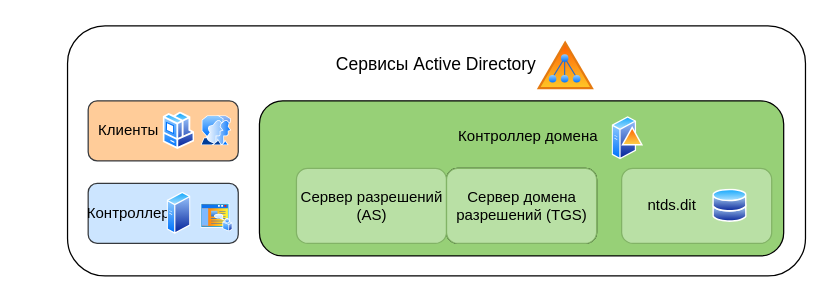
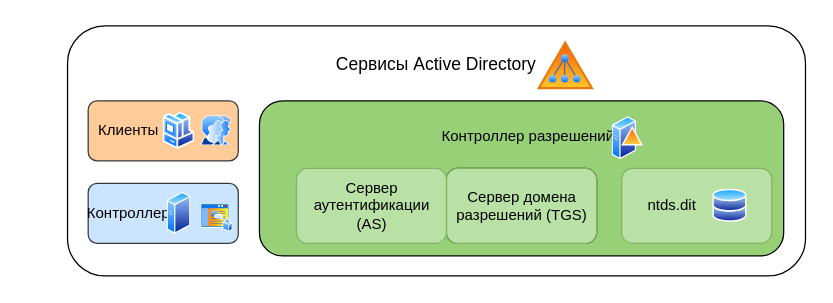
  <mxCell id="0" />
  <mxCell id="1" parent="0" />
  <mxCell id="2" value="" style="rounded=1;whiteSpace=wrap;html=1;labelBackgroundColor=none;fontFamily=Helvetica;fontSize=14;fontColor=#000000;" vertex="1" parent="1"><mxGeometry x="53.5" y="20" width="590" height="200" as="geometry" /></mxCell>
  <mxCell id="3" value="" style="rounded=1;whiteSpace=wrap;html=1;labelBackgroundColor=none;fontFamily=Helvetica;fillColor=#cce5ff;strokeColor=#36393d;" vertex="1" parent="1"><mxGeometry x="70" y="146" width="120" height="48" as="geometry" /></mxCell>
  <mxCell id="4" value="" style="rounded=1;whiteSpace=wrap;html=1;labelBackgroundColor=none;fontFamily=Helvetica;fillColor=#ffcc99;strokeColor=#36393d;" vertex="1" parent="1"><mxGeometry x="70" y="80" width="120" height="48" as="geometry" /></mxCell>
  <mxCell id="5" value="" style="rounded=1;whiteSpace=wrap;html=1;labelBackgroundColor=none;fontFamily=Helvetica;fontColor=#000000;fillColor=#97D077;" vertex="1" parent="1"><mxGeometry x="206.93" y="80" width="419.14" height="124" as="geometry" /></mxCell>
  <mxCell id="6" value="" style="rounded=1;whiteSpace=wrap;html=1;labelBackgroundColor=none;fontFamily=Helvetica;fillColor=#B9E0A5;strokeColor=#82b366;" vertex="1" parent="1"><mxGeometry x="496.5" y="134" width="120" height="60" as="geometry" /></mxCell>
  <mxCell id="7" value="" style="rounded=1;whiteSpace=wrap;html=1;labelBackgroundColor=none;fontFamily=Helvetica;fontColor=#000000;" vertex="1" parent="1"><mxGeometry x="356.5" y="134" width="120" height="60" as="geometry" /></mxCell>
  <mxCell id="8" value="Клиенты" style="text;html=1;strokeColor=none;fillColor=none;align=center;verticalAlign=middle;whiteSpace=wrap;rounded=0;" vertex="1" parent="1"><mxGeometry x="20" y="89" width="165" height="30" as="geometry" /></mxCell>
- <mxCell id="9" value="Контроллер домена" style="text;html=1;strokeColor=none;fillColor=none;align=center;verticalAlign=middle;whiteSpace=wrap;rounded=0;fontFamily=Helvetica;" vertex="1" parent="1"><mxGeometry x="266.5" y="83" width="310" height="51" as="geometry" /></mxCell>
+ <mxCell id="9" value="Контроллер разрешений" style="text;html=1;strokeColor=none;fillColor=none;align=center;verticalAlign=middle;whiteSpace=wrap;rounded=0;fontFamily=Helvetica;" vertex="1" parent="1"><mxGeometry x="266.5" y="83" width="310" height="51" as="geometry" /></mxCell>
  <mxCell id="10" value="ntds.dit" style="text;html=1;strokeColor=none;fillColor=none;align=center;verticalAlign=middle;whiteSpace=wrap;rounded=0;fontFamily=Helvetica;" vertex="1" parent="1"><mxGeometry x="477" y="134" width="120" height="60" as="geometry" /></mxCell>
  <mxCell id="11" value="Сервисы Active Directory" style="text;html=1;strokeColor=none;fillColor=none;align=center;verticalAlign=middle;whiteSpace=wrap;rounded=0;fontSize=14;" vertex="1" parent="1"><mxGeometry x="231" y="36" width="235" height="30" as="geometry" /></mxCell>
  <mxCell id="12" value="Контроллер" style="text;html=1;strokeColor=none;fillColor=none;align=center;verticalAlign=middle;whiteSpace=wrap;rounded=0;" vertex="1" parent="1"><mxGeometry x="20" y="155" width="165" height="30" as="geometry" /></mxCell>
- <mxCell id="13" value="Сервер разрешений (AS)" style="text;html=1;strokeColor=#82b366;fillColor=#B9E0A5;align=center;verticalAlign=middle;whiteSpace=wrap;rounded=1;fontFamily=Helvetica;" vertex="1" parent="1"><mxGeometry x="236.5" y="134" width="120" height="60" as="geometry" /></mxCell>
+ <mxCell id="13" value="Сервер аутентификации (AS)" style="text;html=1;strokeColor=#82b366;fillColor=#B9E0A5;align=center;verticalAlign=middle;whiteSpace=wrap;rounded=1;fontFamily=Helvetica;" vertex="1" parent="1"><mxGeometry x="236.5" y="134" width="120" height="60" as="geometry" /></mxCell>
  <mxCell id="14" value="Сервер домена разрешений (TGS)" style="text;html=1;strokeColor=#82b366;fillColor=#B9E0A5;align=center;verticalAlign=middle;whiteSpace=wrap;rounded=1;fontFamily=Helvetica;" vertex="1" parent="1"><mxGeometry x="356.5" y="134" width="120" height="60" as="geometry" /></mxCell>
  <mxCell id="15" value="" style="aspect=fixed;perimeter=ellipsePerimeter;html=1;align=center;shadow=0;dashed=0;spacingTop=3;image;image=img/lib/active_directory/active_directory.svg;labelBackgroundColor=none;fontFamily=Helvetica;fontSize=14;fontColor=#000000;" vertex="1" parent="1"><mxGeometry x="427" y="30" width="50" height="42.5" as="geometry" /></mxCell>
  <mxCell id="16" value="" style="aspect=fixed;perimeter=ellipsePerimeter;html=1;align=center;shadow=0;dashed=0;spacingTop=3;image;image=img/lib/active_directory/databases.svg;labelBackgroundColor=none;fontFamily=Helvetica;fontSize=14;fontColor=#000000;" vertex="1" parent="1"><mxGeometry x="569.45" y="150.5" width="27.55" height="27" as="geometry" /></mxCell>
  <mxCell id="17" value="" style="aspect=fixed;perimeter=ellipsePerimeter;html=1;align=center;shadow=0;dashed=0;spacingTop=3;image;image=img/lib/active_directory/workstation_client.svg;labelBackgroundColor=none;fontFamily=Helvetica;fontSize=14;fontColor=#000000;" vertex="1" parent="1"><mxGeometry x="130" y="89" width="25.5" height="30" as="geometry" /></mxCell>
  <mxCell id="18" value="" style="aspect=fixed;perimeter=ellipsePerimeter;html=1;align=center;shadow=0;dashed=0;spacingTop=3;image;image=img/lib/active_directory/user_accounts.svg;labelBackgroundColor=none;fontFamily=Helvetica;fontSize=14;fontColor=#000000;" vertex="1" parent="1"><mxGeometry x="160.26" y="92" width="24.74" height="24" as="geometry" /></mxCell>
  <mxCell id="19" value="" style="aspect=fixed;perimeter=ellipsePerimeter;html=1;align=center;shadow=0;dashed=0;spacingTop=3;image;image=img/lib/active_directory/home_page.svg;labelBackgroundColor=none;fontFamily=Helvetica;fontSize=14;fontColor=#000000;" vertex="1" parent="1"><mxGeometry x="160.26" y="162" width="25.56" height="23" as="geometry" /></mxCell>
  <mxCell id="20" value="" style="aspect=fixed;perimeter=ellipsePerimeter;html=1;align=center;shadow=0;dashed=0;spacingTop=3;image;image=img/lib/active_directory/generic_server.svg;labelBackgroundColor=none;fontFamily=Helvetica;fontSize=14;fontColor=#000000;" vertex="1" parent="1"><mxGeometry x="133.23" y="153" width="19.04" height="34" as="geometry" /></mxCell>
  <mxCell id="21" value="" style="aspect=fixed;perimeter=ellipsePerimeter;html=1;align=center;shadow=0;dashed=0;spacingTop=3;image;image=img/lib/active_directory/domain_controller.svg;labelBackgroundColor=none;fontFamily=Helvetica;fontSize=14;fontColor=#000000;" vertex="1" parent="1"><mxGeometry x="489" y="92" width="25.2" height="36" as="geometry" /></mxCell>
